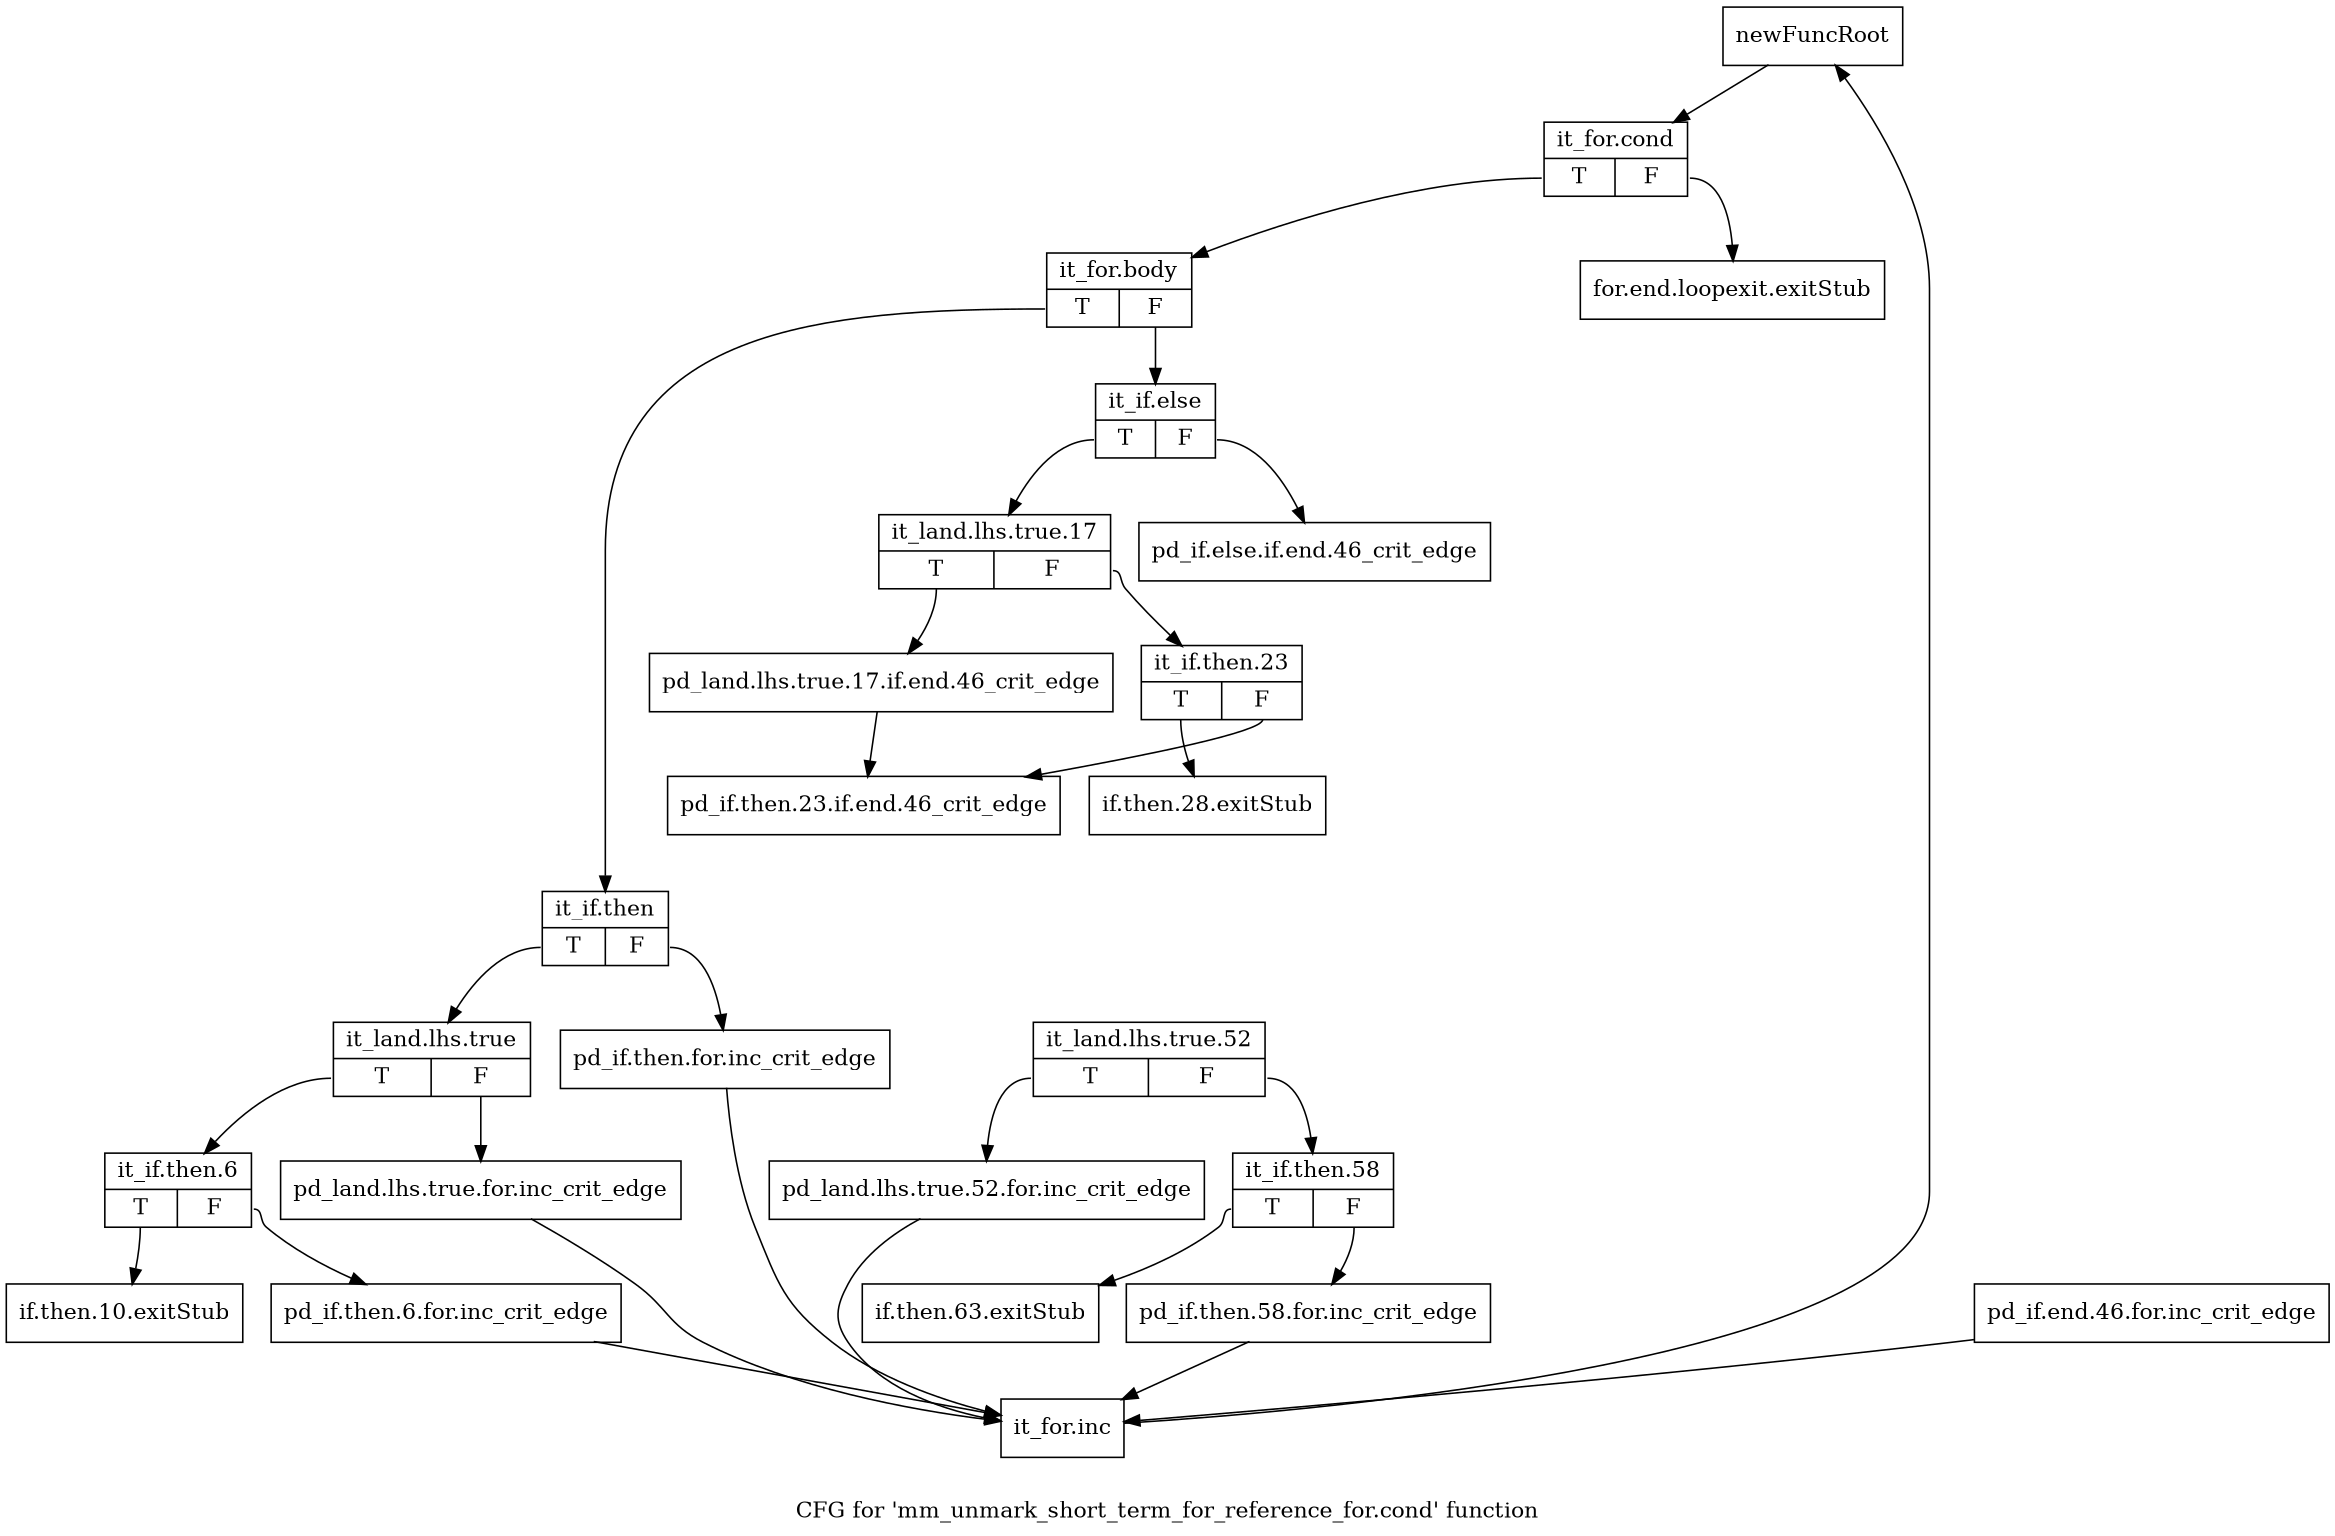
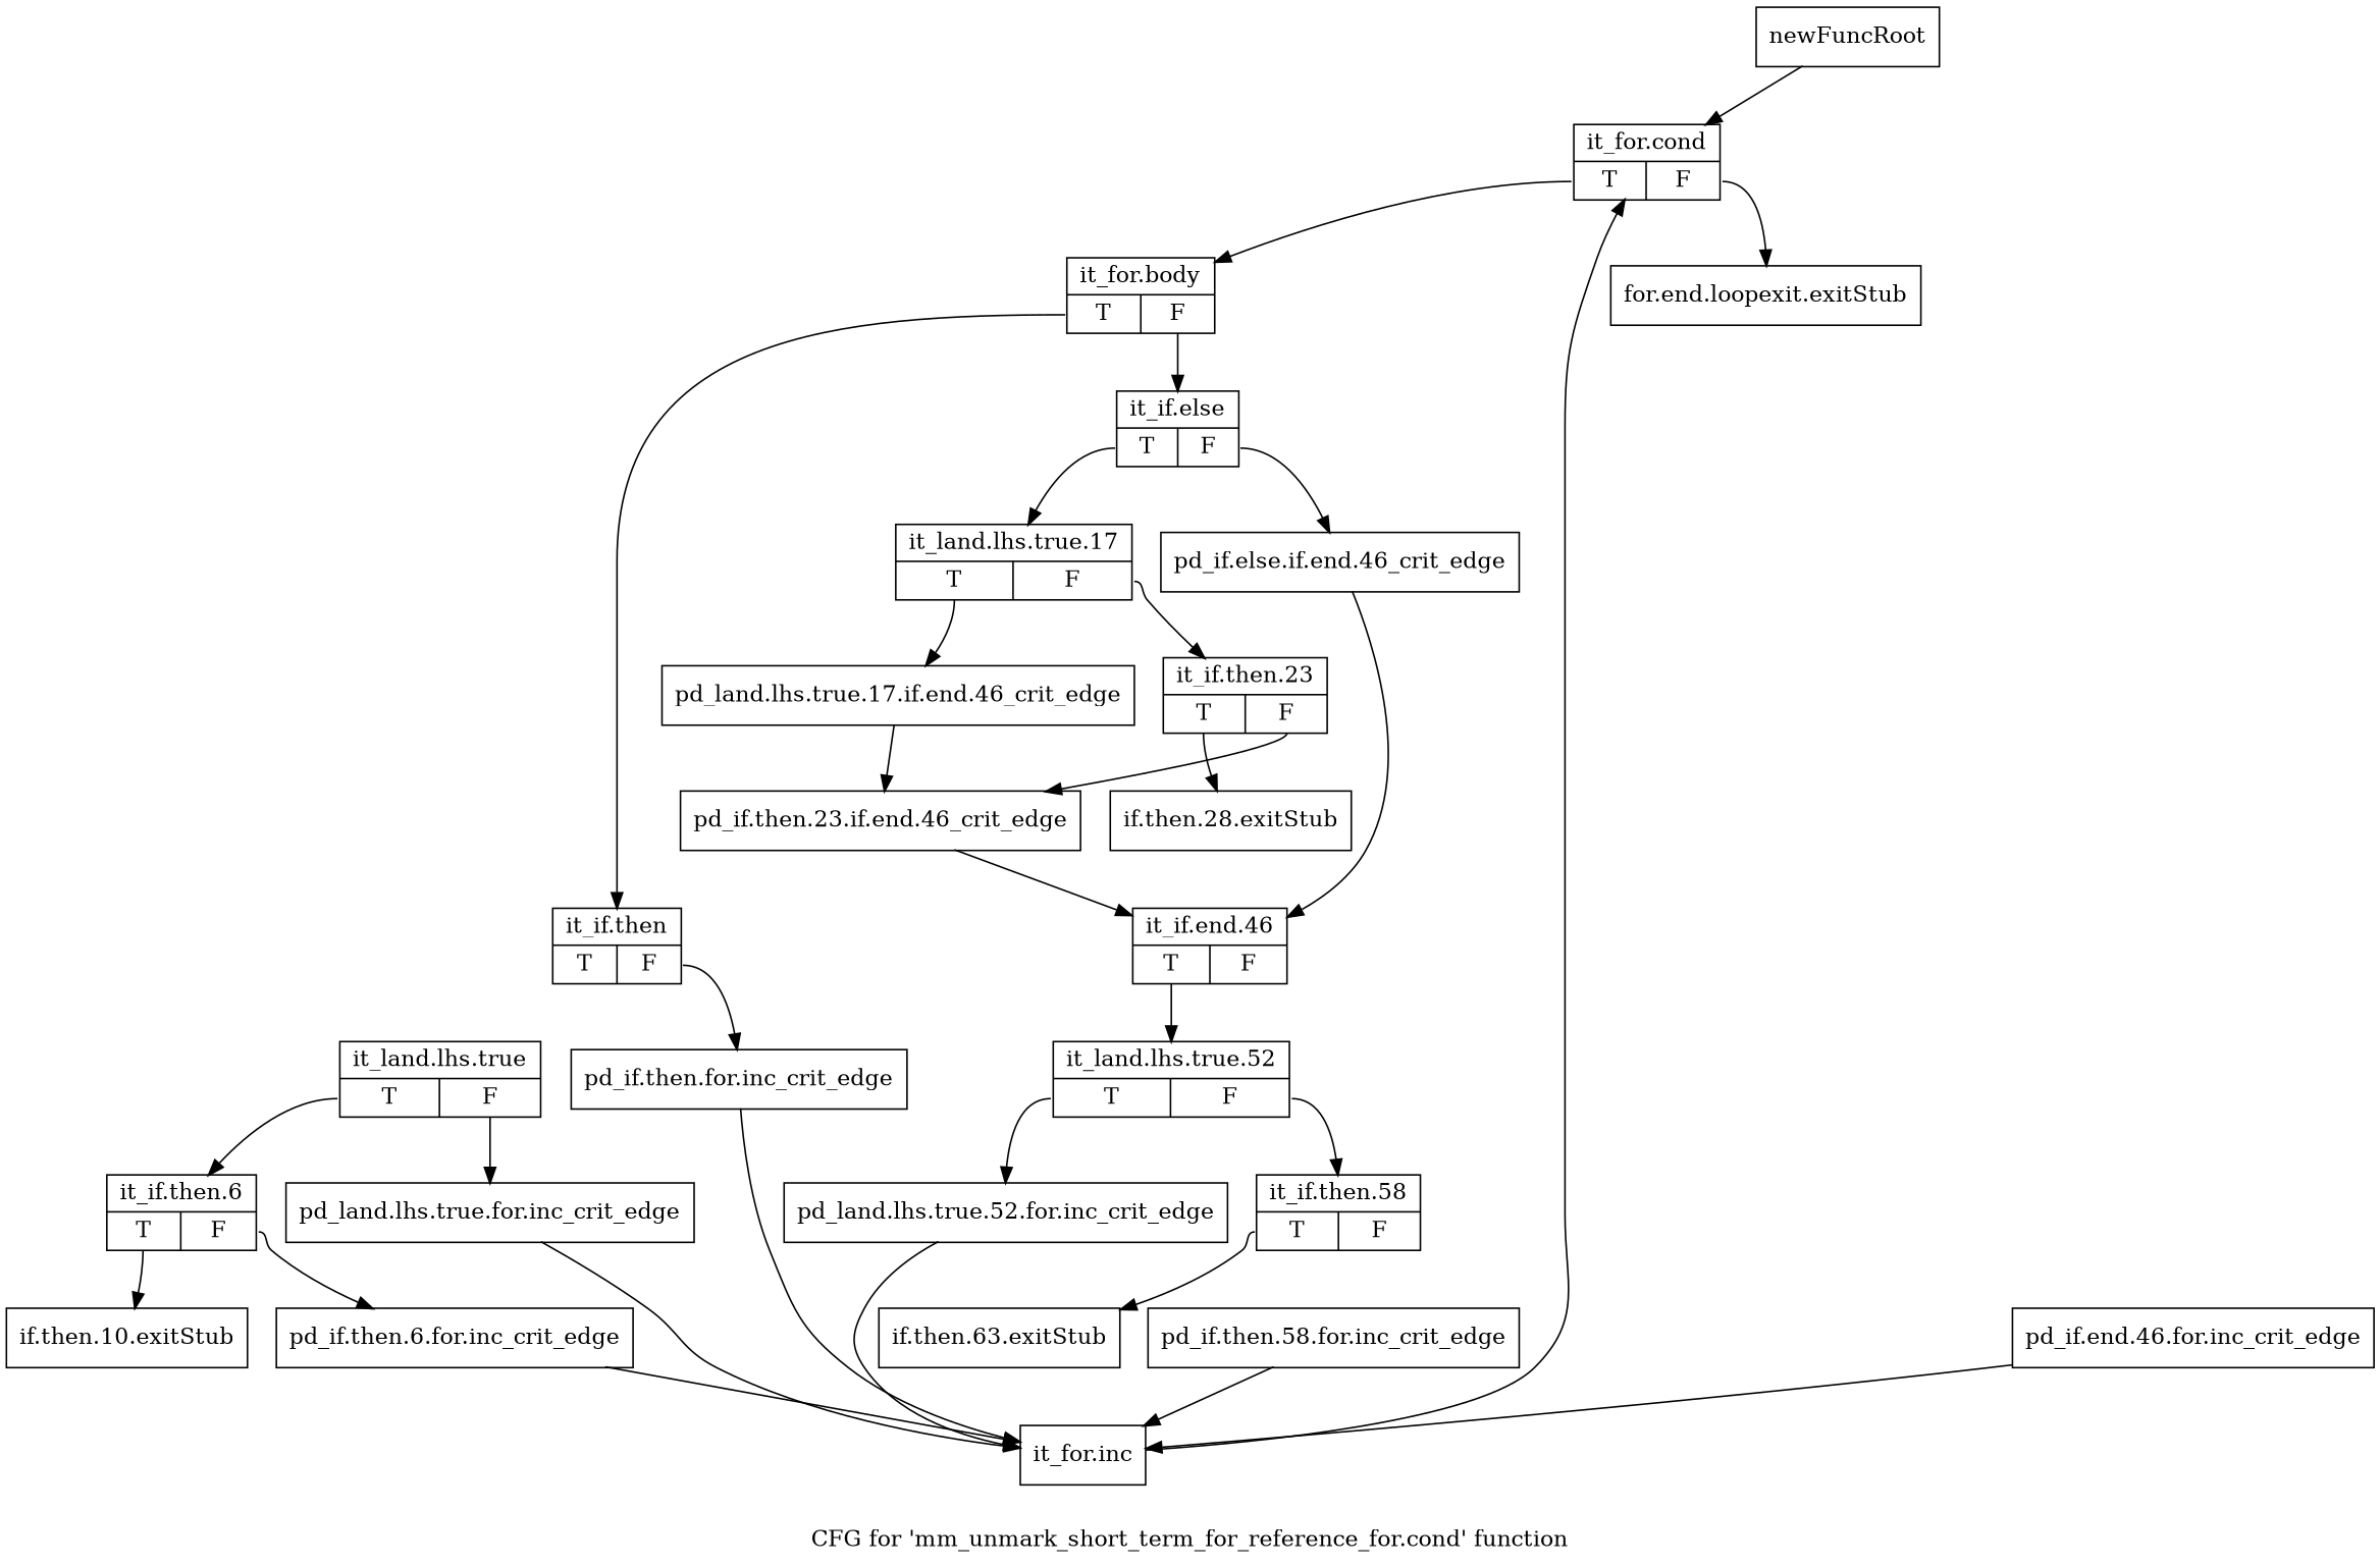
  digraph {
    label="CFG for 'mm_unmark_short_term_for_reference_for.cond' function"
    node [shape=record]
    n1 [label="{newFuncRoot}"]
    n2 [label="{it_for.cond|{<s0>T|<s1>F}}"]
    n3 [label="{for.end.loopexit.exitStub}"]
    n4 [label="{it_for.body|{<s0>T|<s1>F}}"]
    n5 [label="{it_if.then|{<s0>T|<s1>F}}"]
    n6 [label="{it_if.else|{<s0>T|<s1>F}}"]
    n7 [label="{if.then.28.exitStub}"]
    n8 [label="{if.then.63.exitStub}"]
    n9 [label="{if.then.10.exitStub}"]
    n10 [label="{it_land.lhs.true|{<s0>T|<s1>F}}"]
    n11 [label="{pd_if.then.for.inc_crit_edge}"]
    n12 [label="{it_land.lhs.true.17|{<s0>T|<s1>F}}"]
    n13 [label="{pd_if.else.if.end.46_crit_edge}"]
    n14 [label="{it_if.then.6|{<s0>T|<s1>F}}"]
    n15 [label="{pd_land.lhs.true.for.inc_crit_edge}"]
    n16 [label="{it_for.inc}"]
    n17 [label="{pd_land.lhs.true.17.if.end.46_crit_edge}"]
    n18 [label="{it_if.then.23|{<s0>T|<s1>F}}"]
+   n19 [label="{it_if.end.46|{<s0>T|<s1>F}}"]
    n20 [label="{pd_if.then.23.if.end.46_crit_edge}"]
    n21 [label="{it_land.lhs.true.52|{<s0>T|<s1>F}}"]
    n22 [label="{pd_land.lhs.true.52.for.inc_crit_edge}"]
    n23 [label="{it_if.then.58|{<s0>T|<s1>F}}"]
    n24 [label="{pd_if.end.46.for.inc_crit_edge}"]
    n25 [label="{pd_if.then.58.for.inc_crit_edge}"]
    n26 [label="{pd_if.then.6.for.inc_crit_edge}"]
    n1 -> n2
    n2 -> n3 [tailport=s1]
    n2 -> n4 [tailport=s0]
    n4 -> n5 [tailport=s0]
    n4 -> n6 [tailport=s1]
-   n5 -> n10 [tailport=s0]
    n5 -> n11 [tailport=s1]
    n6 -> n12 [tailport=s0]
    n6 -> n13 [tailport=s1]
    n10 -> n14 [tailport=s0]
    n10 -> n15 [tailport=s1]
    n11 -> n16
    n12 -> n17 [tailport=s0]
    n12 -> n18 [tailport=s1]
+   n13 -> n19
    n14 -> n9 [tailport=s0]
    n14 -> n26 [tailport=s1]
    n15 -> n16
-   n16 -> n1
+   n16 -> n2
    n17 -> n20
    n18 -> n7 [tailport=s0]
    n18 -> n20 [tailport=s1]
+   n19 -> n21 [tailport=s0]
+   n20 -> n19
    n21 -> n22 [tailport=s0]
    n21 -> n23 [tailport=s1]
    n22 -> n16
    n23 -> n8 [tailport=s0]
-   n23 -> n25 [tailport=s1]
    n24 -> n16
    n25 -> n16
    n26 -> n16
  }
